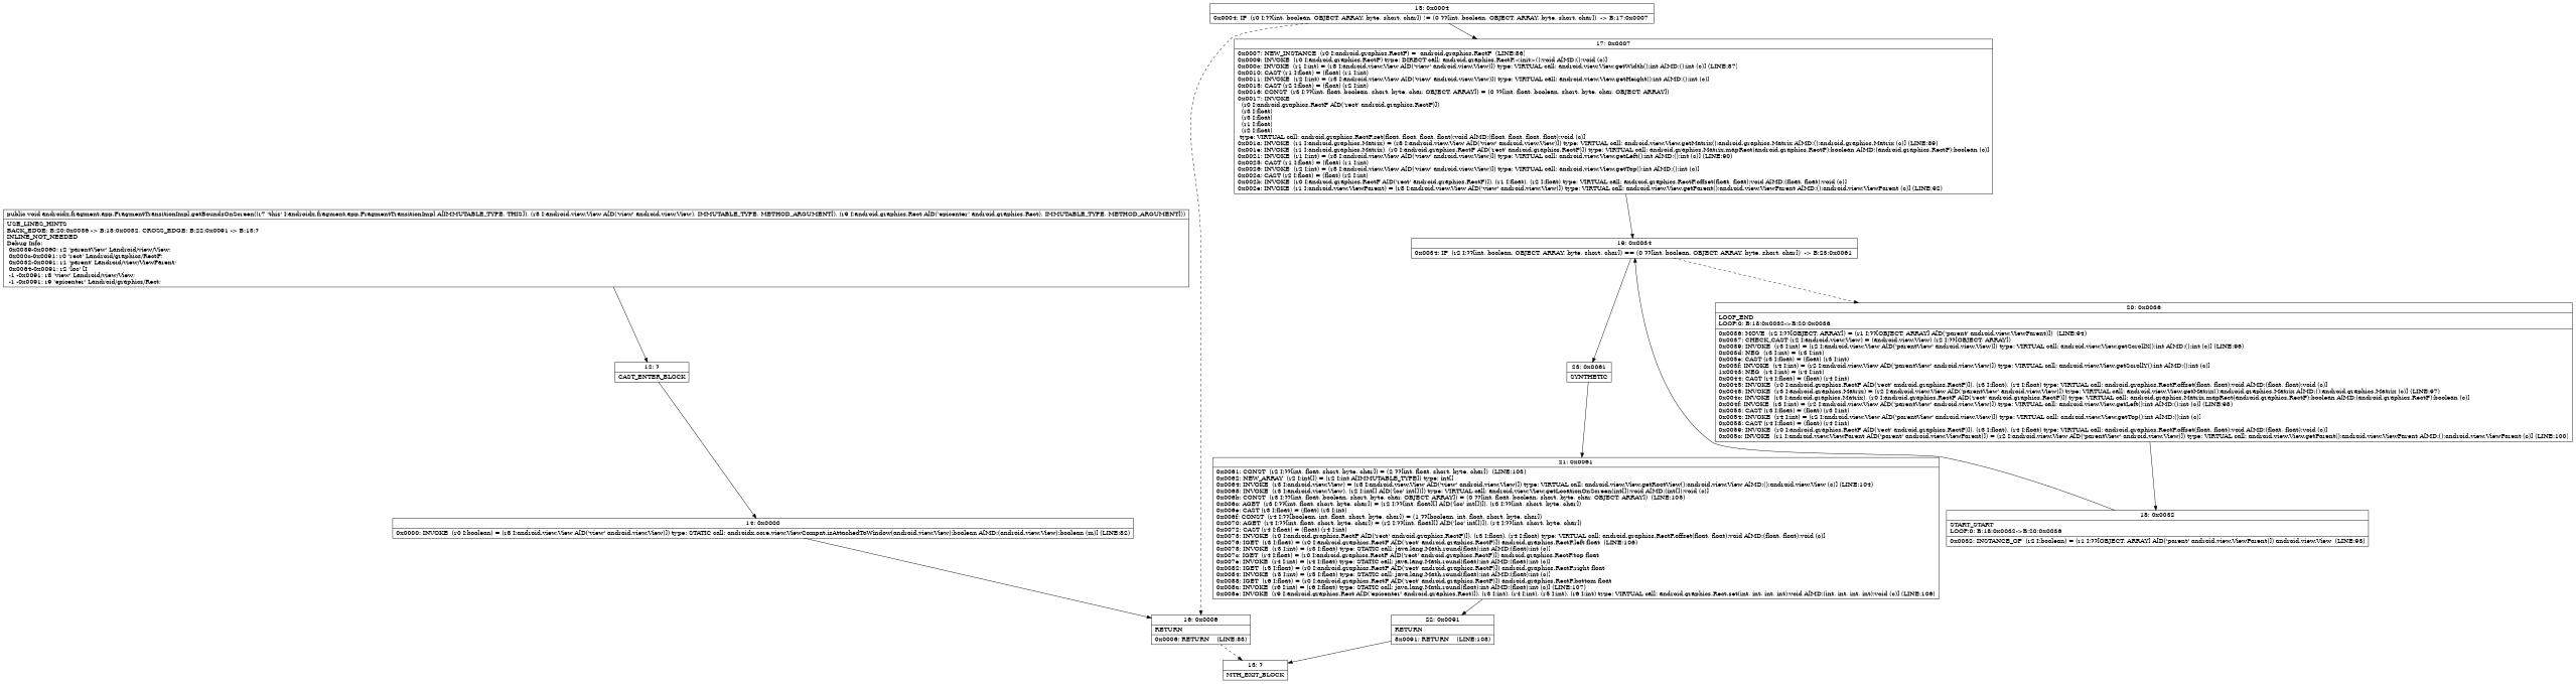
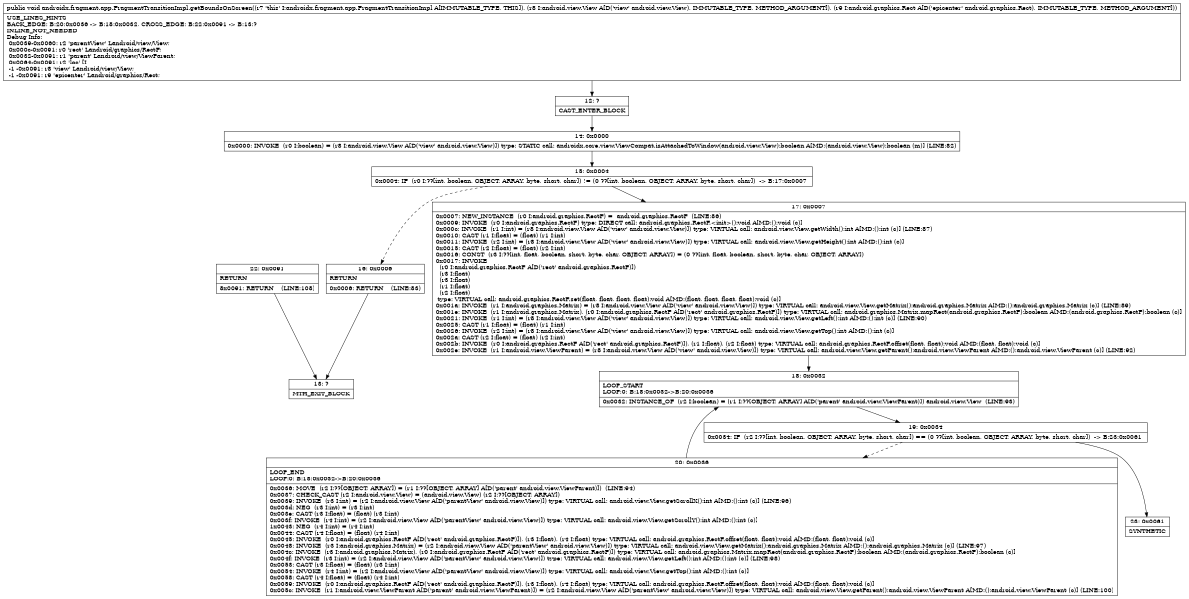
  digraph {
    node [shape=record]
    n1 [label="{12\:\ ?|CAST_ENTER_BLOCK\l}"]
    n2 [label="{14\:\ 0x0000|0x0000: INVOKE  (r0 I:boolean) = (r8 I:android.view.View A[D('view' android.view.View)]) type: STATIC call: androidx.core.view.ViewCompat.isAttachedToWindow(android.view.View):boolean A[MD:(android.view.View):boolean (m)] (LINE:82)\l}"]
    n3 [label="{15\:\ 0x0004|0x0004: IF  (r0 I:??[int, boolean, OBJECT, ARRAY, byte, short, char]) != (0 ??[int, boolean, OBJECT, ARRAY, byte, short, char])  \-\> B:17:0x0007 \l}"]
    n4 [label="{16\:\ 0x0006|RETURN\l|0x0006: RETURN    (LINE:83)\l}"]
    n5 [label="{17\:\ 0x0007|0x0007: NEW_INSTANCE  (r0 I:android.graphics.RectF) =  android.graphics.RectF  (LINE:86)\l0x0009: INVOKE  (r0 I:android.graphics.RectF) type: DIRECT call: android.graphics.RectF.\<init\>():void A[MD:():void (c)]\l0x000c: INVOKE  (r1 I:int) = (r8 I:android.view.View A[D('view' android.view.View)]) type: VIRTUAL call: android.view.View.getWidth():int A[MD:():int (c)] (LINE:87)\l0x0010: CAST (r1 I:float) = (float) (r1 I:int) \l0x0011: INVOKE  (r2 I:int) = (r8 I:android.view.View A[D('view' android.view.View)]) type: VIRTUAL call: android.view.View.getHeight():int A[MD:():int (c)]\l0x0015: CAST (r2 I:float) = (float) (r2 I:int) \l0x0016: CONST  (r3 I:??[int, float, boolean, short, byte, char, OBJECT, ARRAY]) = (0 ??[int, float, boolean, short, byte, char, OBJECT, ARRAY]) \l0x0017: INVOKE  \l  (r0 I:android.graphics.RectF A[D('rect' android.graphics.RectF)])\l  (r3 I:float)\l  (r3 I:float)\l  (r1 I:float)\l  (r2 I:float)\l type: VIRTUAL call: android.graphics.RectF.set(float, float, float, float):void A[MD:(float, float, float, float):void (c)]\l0x001a: INVOKE  (r1 I:android.graphics.Matrix) = (r8 I:android.view.View A[D('view' android.view.View)]) type: VIRTUAL call: android.view.View.getMatrix():android.graphics.Matrix A[MD:():android.graphics.Matrix (c)] (LINE:89)\l0x001e: INVOKE  (r1 I:android.graphics.Matrix), (r0 I:android.graphics.RectF A[D('rect' android.graphics.RectF)]) type: VIRTUAL call: android.graphics.Matrix.mapRect(android.graphics.RectF):boolean A[MD:(android.graphics.RectF):boolean (c)]\l0x0021: INVOKE  (r1 I:int) = (r8 I:android.view.View A[D('view' android.view.View)]) type: VIRTUAL call: android.view.View.getLeft():int A[MD:():int (c)] (LINE:90)\l0x0025: CAST (r1 I:float) = (float) (r1 I:int) \l0x0026: INVOKE  (r2 I:int) = (r8 I:android.view.View A[D('view' android.view.View)]) type: VIRTUAL call: android.view.View.getTop():int A[MD:():int (c)]\l0x002a: CAST (r2 I:float) = (float) (r2 I:int) \l0x002b: INVOKE  (r0 I:android.graphics.RectF A[D('rect' android.graphics.RectF)]), (r1 I:float), (r2 I:float) type: VIRTUAL call: android.graphics.RectF.offset(float, float):void A[MD:(float, float):void (c)]\l0x002e: INVOKE  (r1 I:android.view.ViewParent) = (r8 I:android.view.View A[D('view' android.view.View)]) type: VIRTUAL call: android.view.View.getParent():android.view.ViewParent A[MD:():android.view.ViewParent (c)] (LINE:92)\l}"]
    n6 [label="{13\:\ ?|MTH_EXIT_BLOCK\l}"]
-   n7 [label="{18\:\ 0x0032|START_START\lLOOP:0: B:18:0x0032\-\>B:20:0x0036\l|0x0032: INSTANCE_OF  (r2 I:boolean) = (r1 I:??[OBJECT, ARRAY] A[D('parent' android.view.ViewParent)]) android.view.View  (LINE:93)\l}"]
+   n7 [label="{18\:\ 0x0032|LOOP_START\lLOOP:0: B:18:0x0032\-\>B:20:0x0036\l|0x0032: INSTANCE_OF  (r2 I:boolean) = (r1 I:??[OBJECT, ARRAY] A[D('parent' android.view.ViewParent)]) android.view.View  (LINE:93)\l}"]
    n8 [label="{19\:\ 0x0034|0x0034: IF  (r2 I:??[int, boolean, OBJECT, ARRAY, byte, short, char]) == (0 ??[int, boolean, OBJECT, ARRAY, byte, short, char])  \-\> B:23:0x0061 \l}"]
    n9 [label="{20\:\ 0x0036|LOOP_END\lLOOP:0: B:18:0x0032\-\>B:20:0x0036\l|0x0036: MOVE  (r2 I:??[OBJECT, ARRAY]) = (r1 I:??[OBJECT, ARRAY] A[D('parent' android.view.ViewParent)])  (LINE:94)\l0x0037: CHECK_CAST (r2 I:android.view.View) = (android.view.View) (r2 I:??[OBJECT, ARRAY]) \l0x0039: INVOKE  (r3 I:int) = (r2 I:android.view.View A[D('parentView' android.view.View)]) type: VIRTUAL call: android.view.View.getScrollX():int A[MD:():int (c)] (LINE:96)\l0x003d: NEG  (r3 I:int) = (r3 I:int) \l0x003e: CAST (r3 I:float) = (float) (r3 I:int) \l0x003f: INVOKE  (r4 I:int) = (r2 I:android.view.View A[D('parentView' android.view.View)]) type: VIRTUAL call: android.view.View.getScrollY():int A[MD:():int (c)]\l1x0043: NEG  (r4 I:int) = (r4 I:int) \l0x0044: CAST (r4 I:float) = (float) (r4 I:int) \l0x0045: INVOKE  (r0 I:android.graphics.RectF A[D('rect' android.graphics.RectF)]), (r3 I:float), (r4 I:float) type: VIRTUAL call: android.graphics.RectF.offset(float, float):void A[MD:(float, float):void (c)]\l0x0048: INVOKE  (r3 I:android.graphics.Matrix) = (r2 I:android.view.View A[D('parentView' android.view.View)]) type: VIRTUAL call: android.view.View.getMatrix():android.graphics.Matrix A[MD:():android.graphics.Matrix (c)] (LINE:97)\l0x004c: INVOKE  (r3 I:android.graphics.Matrix), (r0 I:android.graphics.RectF A[D('rect' android.graphics.RectF)]) type: VIRTUAL call: android.graphics.Matrix.mapRect(android.graphics.RectF):boolean A[MD:(android.graphics.RectF):boolean (c)]\l0x004f: INVOKE  (r3 I:int) = (r2 I:android.view.View A[D('parentView' android.view.View)]) type: VIRTUAL call: android.view.View.getLeft():int A[MD:():int (c)] (LINE:98)\l0x0053: CAST (r3 I:float) = (float) (r3 I:int) \l0x0054: INVOKE  (r4 I:int) = (r2 I:android.view.View A[D('parentView' android.view.View)]) type: VIRTUAL call: android.view.View.getTop():int A[MD:():int (c)]\l0x0058: CAST (r4 I:float) = (float) (r4 I:int) \l0x0059: INVOKE  (r0 I:android.graphics.RectF A[D('rect' android.graphics.RectF)]), (r3 I:float), (r4 I:float) type: VIRTUAL call: android.graphics.RectF.offset(float, float):void A[MD:(float, float):void (c)]\l0x005c: INVOKE  (r1 I:android.view.ViewParent A[D('parent' android.view.ViewParent)]) = (r2 I:android.view.View A[D('parentView' android.view.View)]) type: VIRTUAL call: android.view.View.getParent():android.view.ViewParent A[MD:():android.view.ViewParent (c)] (LINE:100)\l}"]
    n10 [label="{23\:\ 0x0061|SYNTHETIC\l}"]
-   n11 [label="{21\:\ 0x0061|0x0061: CONST  (r2 I:??[int, float, short, byte, char]) = (2 ??[int, float, short, byte, char])  (LINE:103)\l0x0062: NEW_ARRAY  (r2 I:int[]) = (r2 I:int A[IMMUTABLE_TYPE]) type: int[] \l0x0064: INVOKE  (r3 I:android.view.View) = (r8 I:android.view.View A[D('view' android.view.View)]) type: VIRTUAL call: android.view.View.getRootView():android.view.View A[MD:():android.view.View (c)] (LINE:104)\l0x0068: INVOKE  (r3 I:android.view.View), (r2 I:int[] A[D('loc' int[])]) type: VIRTUAL call: android.view.View.getLocationOnScreen(int[]):void A[MD:(int[]):void (c)]\l0x006b: CONST  (r3 I:??[int, float, boolean, short, byte, char, OBJECT, ARRAY]) = (0 ??[int, float, boolean, short, byte, char, OBJECT, ARRAY])  (LINE:105)\l0x006c: AGET  (r3 I:??[int, float, short, byte, char]) = (r2 I:??[int, float][] A[D('loc' int[])]), (r3 I:??[int, short, byte, char]) \l0x006e: CAST (r3 I:float) = (float) (r3 I:int) \l0x006f: CONST  (r4 I:??[boolean, int, float, short, byte, char]) = (1 ??[boolean, int, float, short, byte, char]) \l0x0070: AGET  (r4 I:??[int, float, short, byte, char]) = (r2 I:??[int, float][] A[D('loc' int[])]), (r4 I:??[int, short, byte, char]) \l0x0072: CAST (r4 I:float) = (float) (r4 I:int) \l0x0073: INVOKE  (r0 I:android.graphics.RectF A[D('rect' android.graphics.RectF)]), (r3 I:float), (r4 I:float) type: VIRTUAL call: android.graphics.RectF.offset(float, float):void A[MD:(float, float):void (c)]\l0x0076: IGET  (r3 I:float) = (r0 I:android.graphics.RectF A[D('rect' android.graphics.RectF)]) android.graphics.RectF.left float  (LINE:106)\l0x0078: INVOKE  (r3 I:int) = (r3 I:float) type: STATIC call: java.lang.Math.round(float):int A[MD:(float):int (c)]\l0x007c: IGET  (r4 I:float) = (r0 I:android.graphics.RectF A[D('rect' android.graphics.RectF)]) android.graphics.RectF.top float \l0x007e: INVOKE  (r4 I:int) = (r4 I:float) type: STATIC call: java.lang.Math.round(float):int A[MD:(float):int (c)]\l0x0082: IGET  (r5 I:float) = (r0 I:android.graphics.RectF A[D('rect' android.graphics.RectF)]) android.graphics.RectF.right float \l0x0084: INVOKE  (r5 I:int) = (r5 I:float) type: STATIC call: java.lang.Math.round(float):int A[MD:(float):int (c)]\l0x0088: IGET  (r6 I:float) = (r0 I:android.graphics.RectF A[D('rect' android.graphics.RectF)]) android.graphics.RectF.bottom float \l0x008a: INVOKE  (r6 I:int) = (r6 I:float) type: STATIC call: java.lang.Math.round(float):int A[MD:(float):int (c)] (LINE:107)\l0x008e: INVOKE  (r9 I:android.graphics.Rect A[D('epicenter' android.graphics.Rect)]), (r3 I:int), (r4 I:int), (r5 I:int), (r6 I:int) type: VIRTUAL call: android.graphics.Rect.set(int, int, int, int):void A[MD:(int, int, int, int):void (c)] (LINE:106)\l}"]
    n12 [label="{22\:\ 0x0091|RETURN\l|8x0091: RETURN    (LINE:108)\l}"]
    n13 [label="{public void androidx.fragment.app.FragmentTransitionImpl.getBoundsOnScreen((r7 'this' I:androidx.fragment.app.FragmentTransitionImpl A[IMMUTABLE_TYPE, THIS]), (r8 I:android.view.View A[D('view' android.view.View), IMMUTABLE_TYPE, METHOD_ARGUMENT]), (r9 I:android.graphics.Rect A[D('epicenter' android.graphics.Rect), IMMUTABLE_TYPE, METHOD_ARGUMENT]))  | USE_LINES_HINTS\lBACK_EDGE: B:20:0x0036 \-\> B:18:0x0032, CROSS_EDGE: B:22:0x0091 \-\> B:13:?\lINLINE_NOT_NEEDED\lDebug Info:\l  0x0039\-0x0060: r2 'parentView' Landroid\/view\/View;\l  0x000c\-0x0091: r0 'rect' Landroid\/graphics\/RectF;\l  0x0032\-0x0091: r1 'parent' Landroid\/view\/ViewParent;\l  0x0064\-0x0091: r2 'loc' [I\l  \-1 \-0x0091: r8 'view' Landroid\/view\/View;\l  \-1 \-0x0091: r9 'epicenter' Landroid\/graphics\/Rect;\l}"]
    n1 -> n2
-   n2 -> n4
+   n2 -> n3
    n3 -> n4 [style=dashed]
    n3 -> n5
-   n4 -> n6 [style=dashed]
-   n5 -> n8
+   n4 -> n6
+   n5 -> n7
    n7 -> n8
    n8 -> n9 [style=dashed]
    n8 -> n10
    n9 -> n7
-   n10 -> n11
-   n11 -> n12
    n12 -> n6
    n13 -> n1
  }
